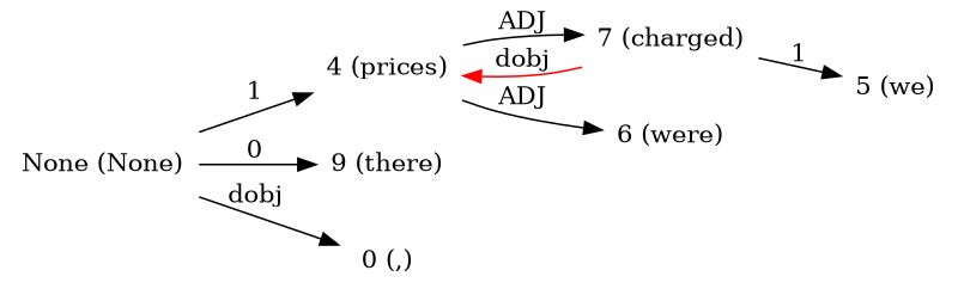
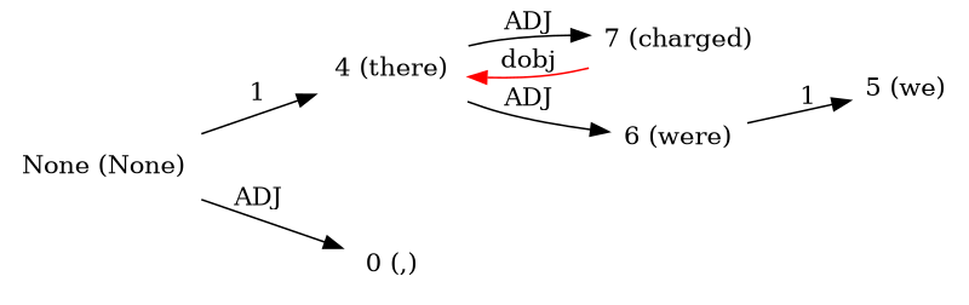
  digraph {
    rankdir=LR
    node [shape=plaintext]
    edge [dir=forward]
    n1 [label="None (None)"]
-   n2 [label="4 (prices)"]
-   n3 [label="9 (there)"]
+   n2 [label="4 (there)"]
    n4 [label="0 (,)"]
    n5 [label="7 (charged)"]
    n6 [label="6 (were)"]
    n7 [label="5 (we)"]
    n1 -> n2 [label=1]
-   n1 -> n3 [label=0]
-   n1 -> n4 [label=dobj]
+   n1 -> n4 [label=ADJ]
    n2 -> n5 [label=ADJ]
    n2 -> n6 [label=ADJ]
    n5 -> n2 [color=red label=dobj]
-   n5 -> n7 [label=1]
+   n6 -> n7 [label=1]
  }
